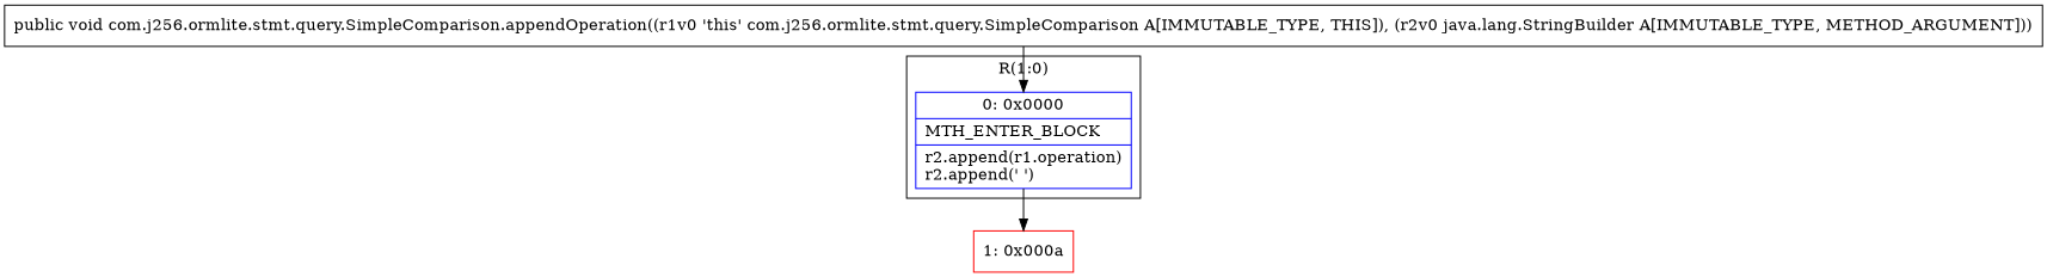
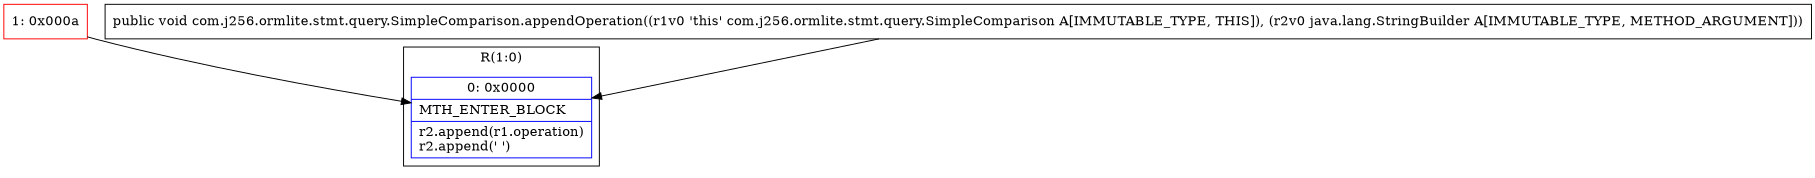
  digraph {
    node [shape=record]
    n1 [color=blue label="{0\:\ 0x0000|MTH_ENTER_BLOCK\l|r2.append(r1.operation)\lr2.append(' ')\l}"]
    n2 [color=red label="{1\:\ 0x000a}"]
    n3 [label="{public void com.j256.ormlite.stmt.query.SimpleComparison.appendOperation((r1v0 'this' com.j256.ormlite.stmt.query.SimpleComparison A[IMMUTABLE_TYPE, THIS]), (r2v0 java.lang.StringBuilder A[IMMUTABLE_TYPE, METHOD_ARGUMENT])) }"]
    subgraph cluster_1 {
      label="R(1:0)"
      n1
    }
-   n1 -> n2
+   n2 -> n1
    n3 -> n1
  }
